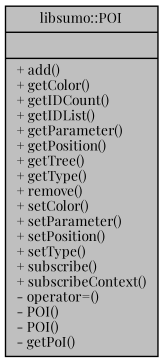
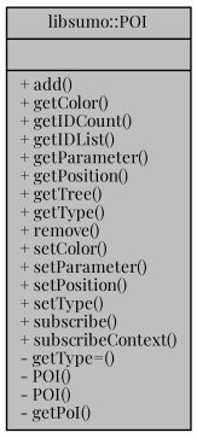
  digraph {
    fontname="Playfair Display"
-   n1 [color=black fillcolor=grey75 fontcolor=black fontname="Playfair Display" fontsize=10 height=0.2 label="{libsumo::POI\n||+ add()\l+ getColor()\l+ getIDCount()\l+ getIDList()\l+ getParameter()\l+ getPosition()\l+ getTree()\l+ getType()\l+ remove()\l+ setColor()\l+ setParameter()\l+ setPosition()\l+ setType()\l+ subscribe()\l+ subscribeContext()\l- operator=()\l- POI()\l- POI()\l- getPoI()\l}" shape=record style=filled width=0.4]
+   n1 [color=black fillcolor=grey75 fontcolor=black fontname="Playfair Display" fontsize=10 height=0.2 label="{libsumo::POI\n||+ add()\l+ getColor()\l+ getIDCount()\l+ getIDList()\l+ getParameter()\l+ getPosition()\l+ getTree()\l+ getType()\l+ remove()\l+ setColor()\l+ setParameter()\l+ setPosition()\l+ setType()\l+ subscribe()\l+ subscribeContext()\l- getType=()\l- POI()\l- POI()\l- getPoI()\l}" shape=record style=filled width=0.4]
  }
